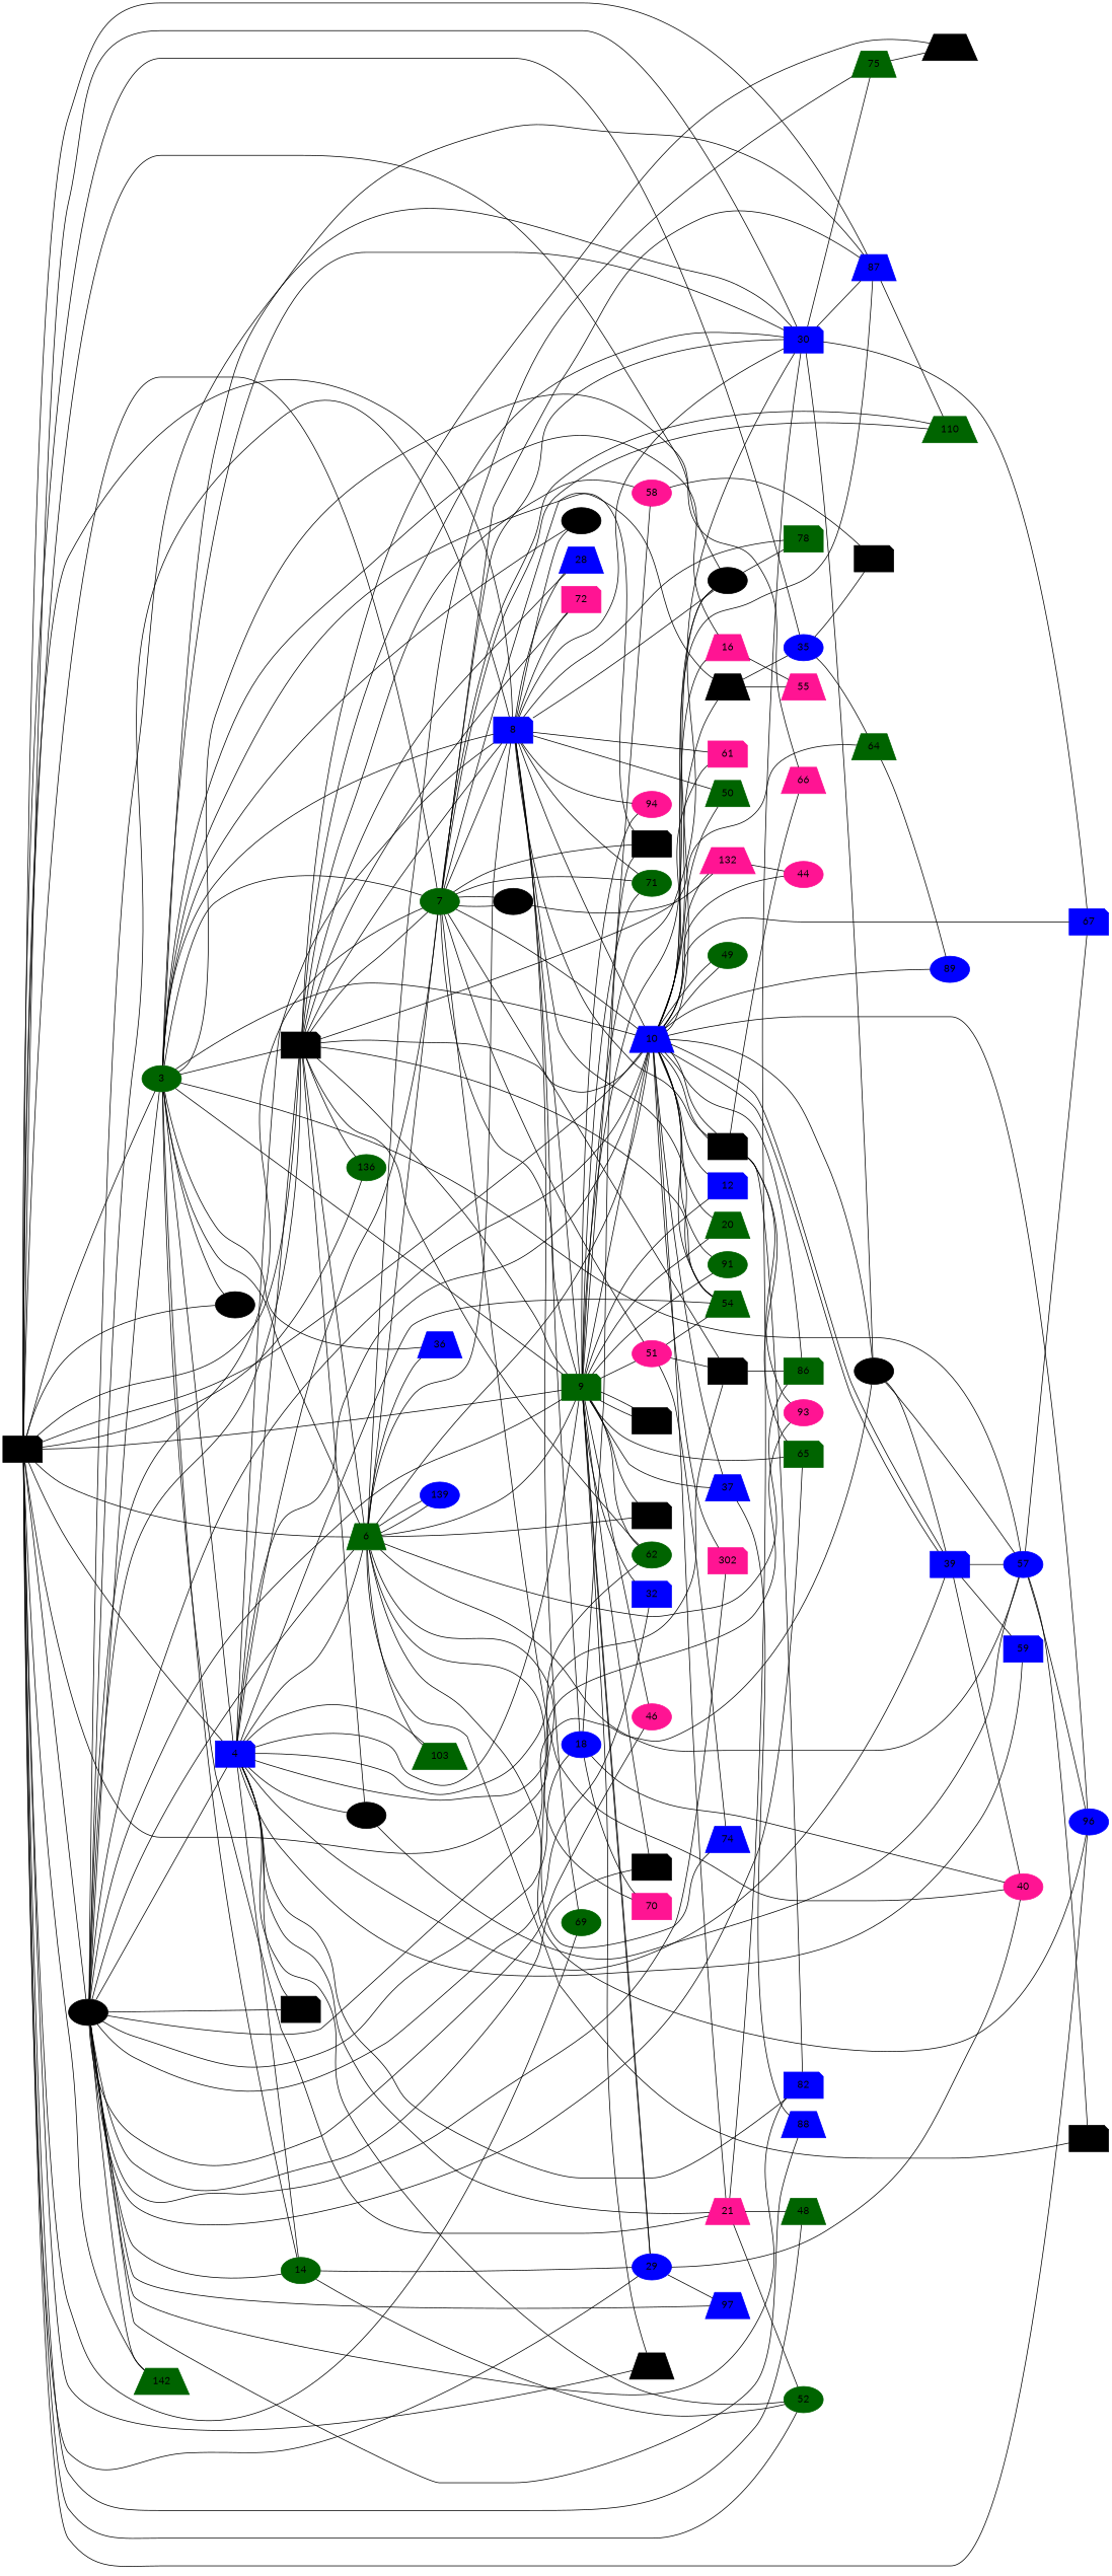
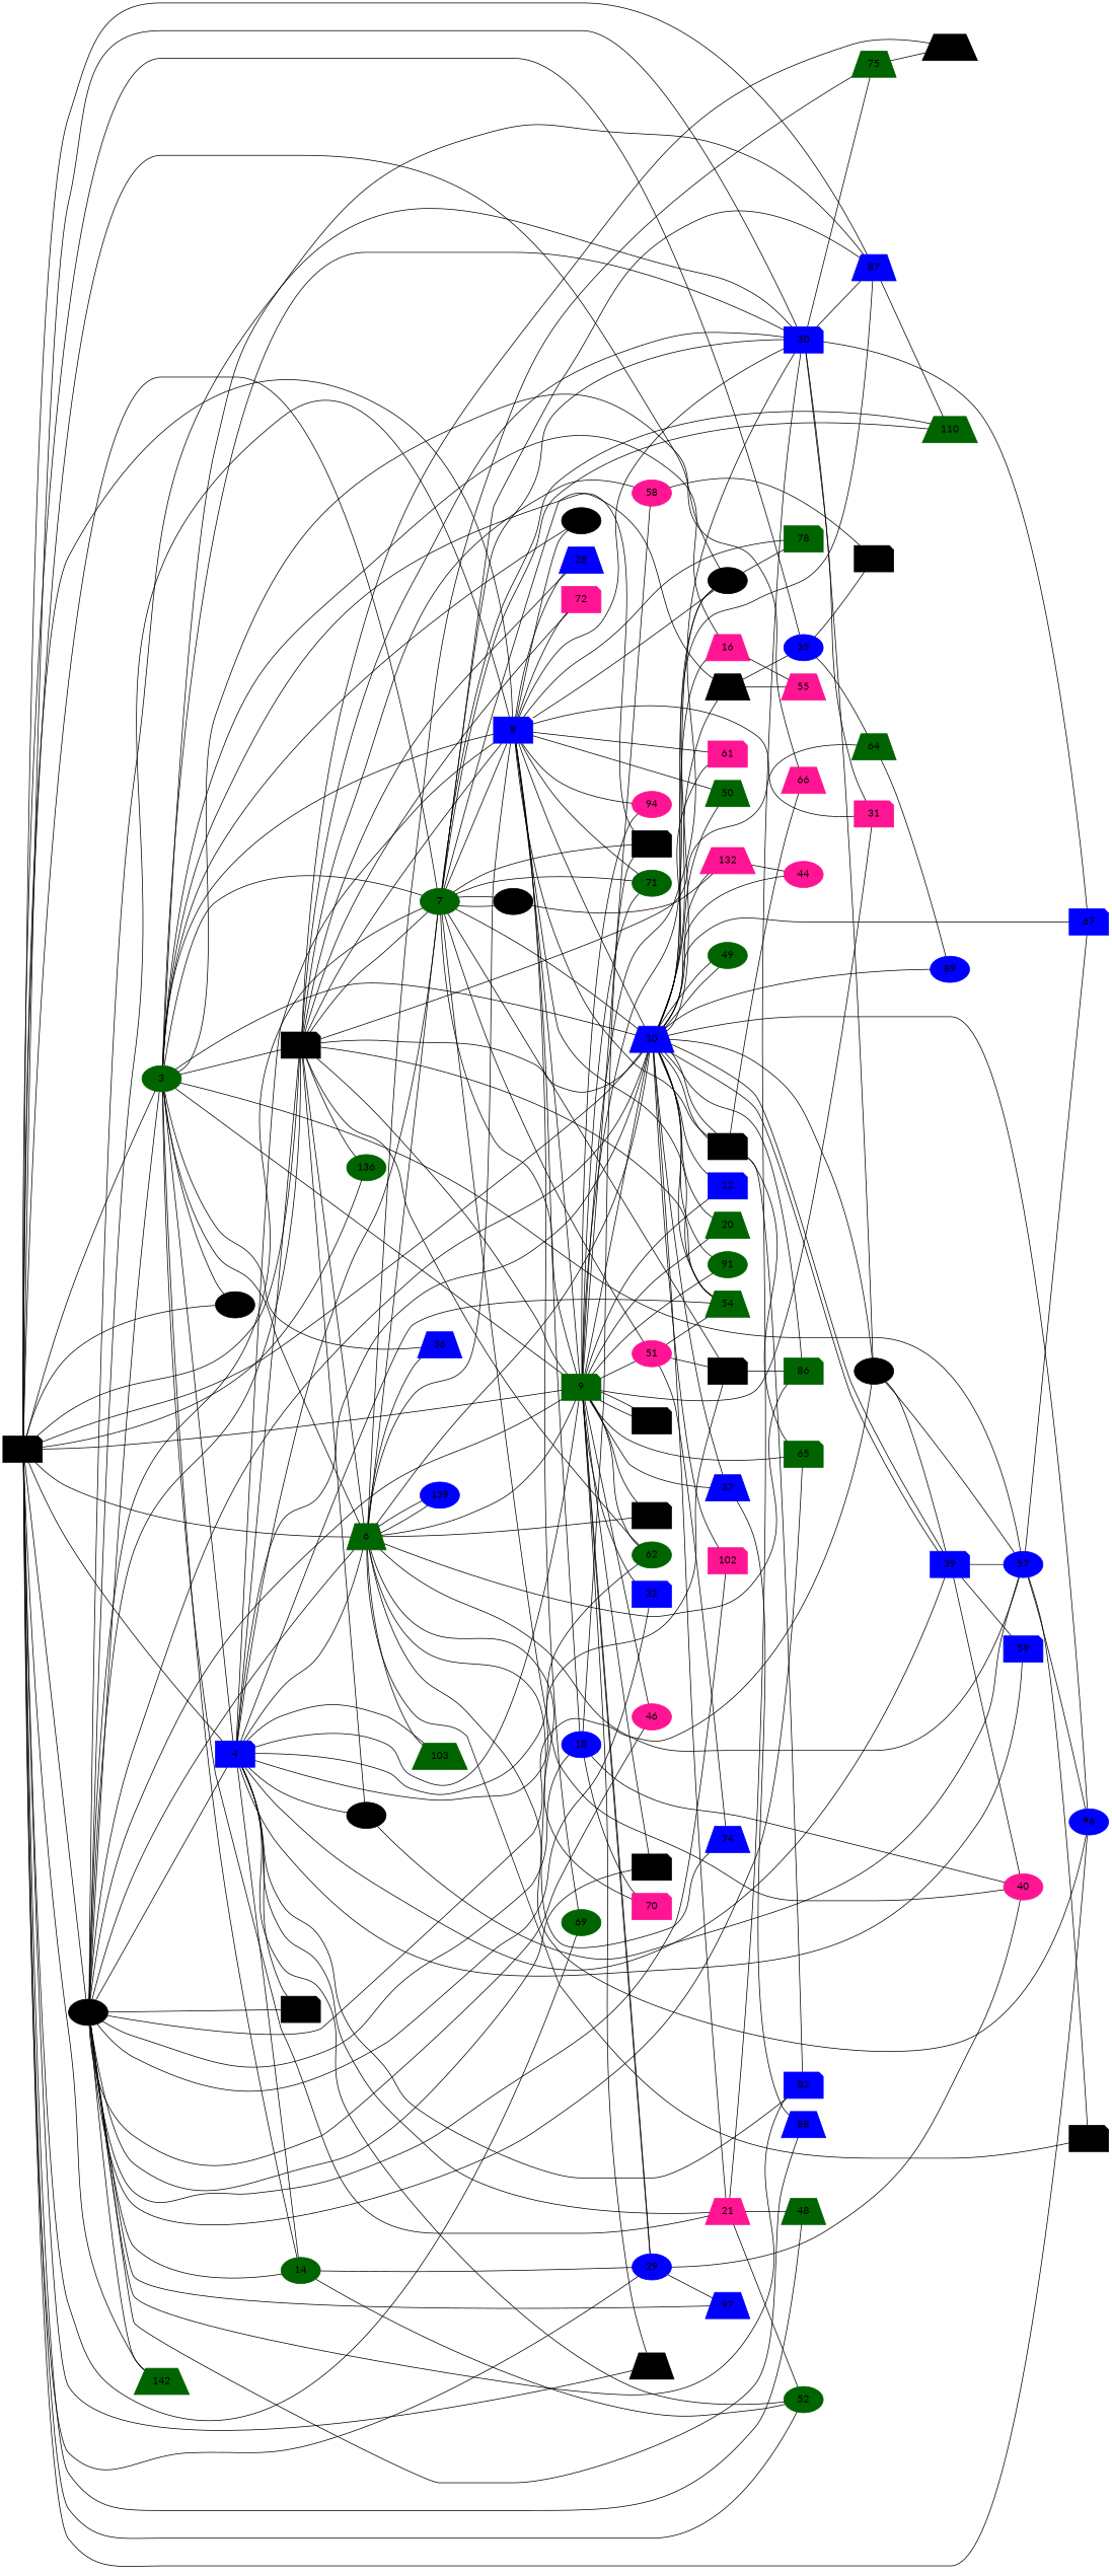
  graph {
    fontname=Lato
    rankdir=LR
    node [color=darkgreen fontname=Lato shape=ellipse style=filled]
    edge [fontname=Lato]
    1 [color=black shape=note]
    2 [color=black]
    3 [super="+26+27+43+122+112+19+106+83+84"]
    4 [color=blue shape=note]
    5 [color=black shape=note]
    6 [shape=trapezium]
    7
    8 [color=blue shape=note super="+22"]
    9 [shape=note]
    10 [color=blue shape=trapezium]
    13 [color=black]
    29 [color=blue super="+115+99+100"]
    30 [color=blue shape=note super="+42+143+114+116+41+34"]
    35 [color=blue]
    48 [shape=trapezium]
    52 [super="+145+117"]
    56 [color=black super="+72+135+79"]
    69
    87 [color=blue shape=trapezium super="+107"]
-   93 [color=deeppink]
    96 [color=blue super="+138+126"]
    98 [color=black shape=trapezium]
    136
    142 [shape=trapezium]
    14
    18 [color=blue]
    25 [color=black shape=note]
    32 [color=blue shape=note]
    38 [color=black]
    46 [color=deeppink]
    47 [color=black shape=note]
    65 [shape=note super="+80"]
    82 [color=blue shape=note super="+109"]
    88 [color=blue shape=trapezium]
    97 [color=blue shape=trapezium]
-   102 [color=deeppink shape=note label=302]
+   102 [color=deeppink shape=note]
    16 [color=deeppink shape=trapezium]
    21 [color=deeppink shape=trapezium super="+53"]
    24 [color=black]
    33 [color=black shape=note super="+90"]
    36 [color=blue shape=trapezium]
    57 [color=blue super="+68+121"]
    66 [color=deeppink shape=trapezium]
    39 [color=blue shape=note super="+81"]
    45 [color=black]
    54 [shape=trapezium super="+141+123+105+73"]
    59 [color=blue shape=note]
    60 [color=black shape=note super="+111"]
    62 [super="+134"]
    103 [shape=trapezium]
    28 [color=blue shape=trapezium]
    58 [color=deeppink]
    64 [shape=trapezium]
    n54 [color=deeppink label=72 shape=note]
    101 [color=black shape=trapezium]
    23 [color=black shape=note]
    70 [color=deeppink shape=note]
    74 [color=blue shape=trapezium]
    75 [shape=trapezium]
    86 [shape=note super="+113"]
    95 [color=black shape=note]
    139 [color=blue]
    11 [color=black shape=trapezium]
    40 [color=deeppink super="+120"]
    51 [color=deeppink]
    63 [color=black]
    71 [super="+129"]
    110 [shape=trapezium super="+137"]
    17 [color=black shape=note super="+85"]
+   31 [color=deeppink shape=note]
    50 [shape=trapezium]
    61 [color=deeppink shape=note]
    78 [shape=note]
    94 [color=deeppink]
    12 [color=blue shape=note]
    20 [shape=trapezium]
    37 [color=blue shape=trapezium]
    91
    125 [color=black shape=note]
    44 [color=deeppink]
    49
    67 [color=blue shape=note super="+92"]
    89 [color=blue]
    132 [color=deeppink shape=trapezium]
    77 [color=black shape=note]
    55 [color=deeppink shape=trapezium]
    1 -- 2
    1 -- 3 [weight=2]
    1 -- 4
    1 -- 5
    1 -- 6
    1 -- 7
    1 -- 8 [weight=2]
    1 -- 9
    1 -- 10
    1 -- 13
    1 -- 29
    1 -- 30
    1 -- 35
    1 -- 48
    1 -- 52
    1 -- 56
    1 -- 69
    1 -- 87
-   1 -- 93
    1 -- 96
    1 -- 98
    1 -- 136
    1 -- 142
    2 -- 3
    2 -- 4
    2 -- 5
    2 -- 6
    2 -- 7
    2 -- 8
    2 -- 9
    2 -- 10
    2 -- 30 [weight=2]
    2 -- 142
    2 -- 14
    2 -- 18
    2 -- 25
    2 -- 32
    2 -- 38
    2 -- 46
    2 -- 47
    2 -- 65
    2 -- 82
    2 -- 88
    2 -- 97
    2 -- 102
    3 -- 4
    3 -- 5 [weight=2]
    3 -- 6 [weight=2]
    3 -- 7
    3 -- 8
    3 -- 9 [weight=4]
    3 -- 10 [weight=3]
    3 -- 13
    3 -- 30
    3 -- 87
    3 -- 14
    3 -- 16
    3 -- 21
    3 -- 24
    3 -- 33
    3 -- 36
    3 -- 57 [weight=2]
    3 -- 66
    4 -- 5
    4 -- 6
    4 -- 7
    4 -- 8
    4 -- 9
    4 -- 10
    4 -- 52
    4 -- 14
    4 -- 25
    4 -- 82
    4 -- 21
    4 -- 39
    4 -- 45
    4 -- 54
    4 -- 59
    4 -- 60
    4 -- 62
    4 -- 103
    5 -- 6
    5 -- 7
    5 -- 8
    5 -- 9
    5 -- 10
    5 -- 30
    5 -- 136
    5 -- 45
    5 -- 54
    5 -- 62
    5 -- 28
    5 -- 58
    5 -- 64
    5 -- n54
    5 -- 101
    6 -- 7
    6 -- 8
    6 -- 9
    6 -- 10
    6 -- 96
    6 -- 36
    6 -- 57
    6 -- 103
    6 -- 23
    6 -- 70
    6 -- 74
    6 -- 75
    6 -- 86
    6 -- 95
    6 -- 139
    6 -- 139
    7 -- 8
    7 -- 9
    7 -- 10
    7 -- 30
    7 -- 87
    7 -- 33
    7 -- 60
    7 -- 11
    7 -- 40
    7 -- 51
    7 -- 63
    7 -- 63
    7 -- 71
    7 -- 110
    7 -- 110
    8 -- 9 [weight=2]
    8 -- 10
    8 -- 30
    8 -- 56
    8 -- 69
    8 -- 18
    8 -- 24
    8 -- 54
    8 -- 28
    8 -- n54
    8 -- 71
    8 -- 17
+   8 -- 31
    8 -- 50
    8 -- 61
    8 -- 78
    8 -- 94
    9 -- 10
    9 -- 29
    9 -- 29
    9 -- 30 [weight=2]
    9 -- 56
    9 -- 98
    9 -- 32
    9 -- 46
    9 -- 47
    9 -- 65
    9 -- 62
    9 -- 58
    9 -- 23
    9 -- 51
    9 -- 71
+   9 -- 31
    9 -- 94
    9 -- 12
    9 -- 20
    9 -- 37
    9 -- 91
    9 -- 125
    9 -- 125
    10 -- 56 [weight=2]
    10 -- 87
    10 -- 96
    10 -- 38
    10 -- 102
    10 -- 16
    10 -- 21
    10 -- 39
    10 -- 39
    10 -- 54
    10 -- 86
    10 -- 11
    10 -- 17
    10 -- 17
    10 -- 50
    10 -- 61
    10 -- 12
    10 -- 20
    10 -- 37
    10 -- 91
    10 -- 44
    10 -- 49
    10 -- 49
    10 -- 67
    10 -- 89
    10 -- 132
    29 -- 97
    29 -- 40
    30 -- 87
    30 -- 38
    30 -- 75
+   30 -- 31
    30 -- 67
    35 -- 64
    35 -- 77
    56 -- 78
    87 -- 110
    14 -- 29
    14 -- 52
    18 -- 33
    18 -- 70
    18 -- 40
    38 -- 57
    38 -- 39
    16 -- 55
    21 -- 30
    21 -- 48
    21 -- 52 [weight=2]
    57 -- 96
    57 -- 95
    57 -- 67
    39 -- 57 [weight=2]
    39 -- 59
    39 -- 40
    45 -- 57
    60 -- 86
    58 -- 77
    64 -- 89
    75 -- 101
    11 -- 35
    11 -- 55
    51 -- 54
    51 -- 60
    51 -- 74
    63 -- 132
-   17 -- 93
    17 -- 65
    17 -- 82
    17 -- 66
    37 -- 88
    132 -- 44
  }
